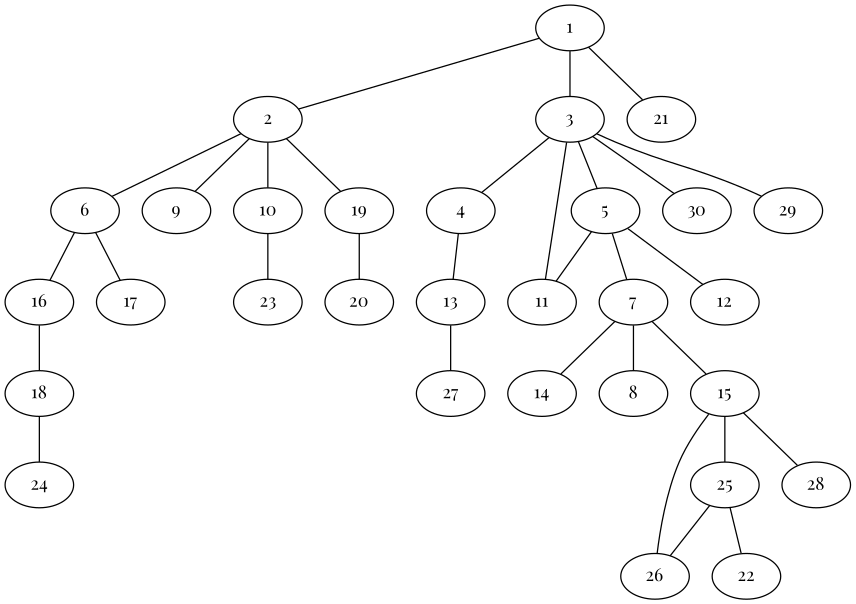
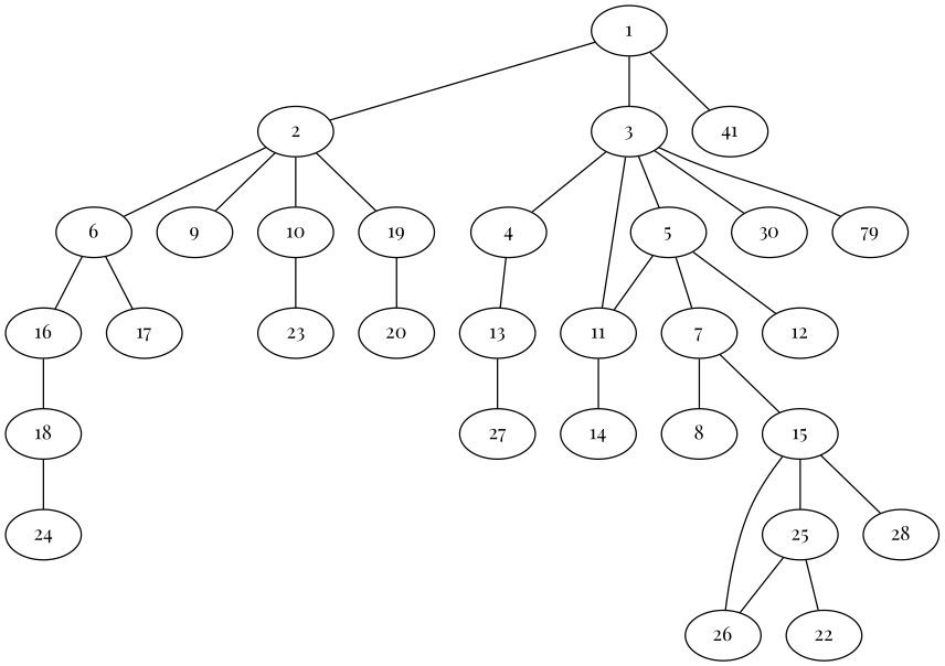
  graph {
    fontname="Playfair Display"
    node [fontname="Playfair Display"]
    edge [fontname="Playfair Display"]
    1
    2
    3
-   21
+   21 [label=41]
    6
    9
    10
    19
    4
    5
    11
    30
-   29
+   29 [label=79]
    16
    17
    23
    20
    13
    7
    12
    14
    18
    27
    8
    15
    25
    26
    28
    24
    22
    1 -- 2
    1 -- 3
    1 -- 21
    2 -- 6
    2 -- 9
    2 -- 10
    2 -- 19
    3 -- 4
    3 -- 5
    3 -- 11
    3 -- 30
    3 -- 29
    6 -- 16
    6 -- 17
    10 -- 23
    19 -- 20
    4 -- 13
    5 -- 11
    5 -- 7
    5 -- 12
-   7 -- 14
+   11 -- 14
    16 -- 18
    13 -- 27
    7 -- 8
    7 -- 15
    18 -- 24
    15 -- 25
    15 -- 26
    15 -- 28
    25 -- 26
    25 -- 22
  }
